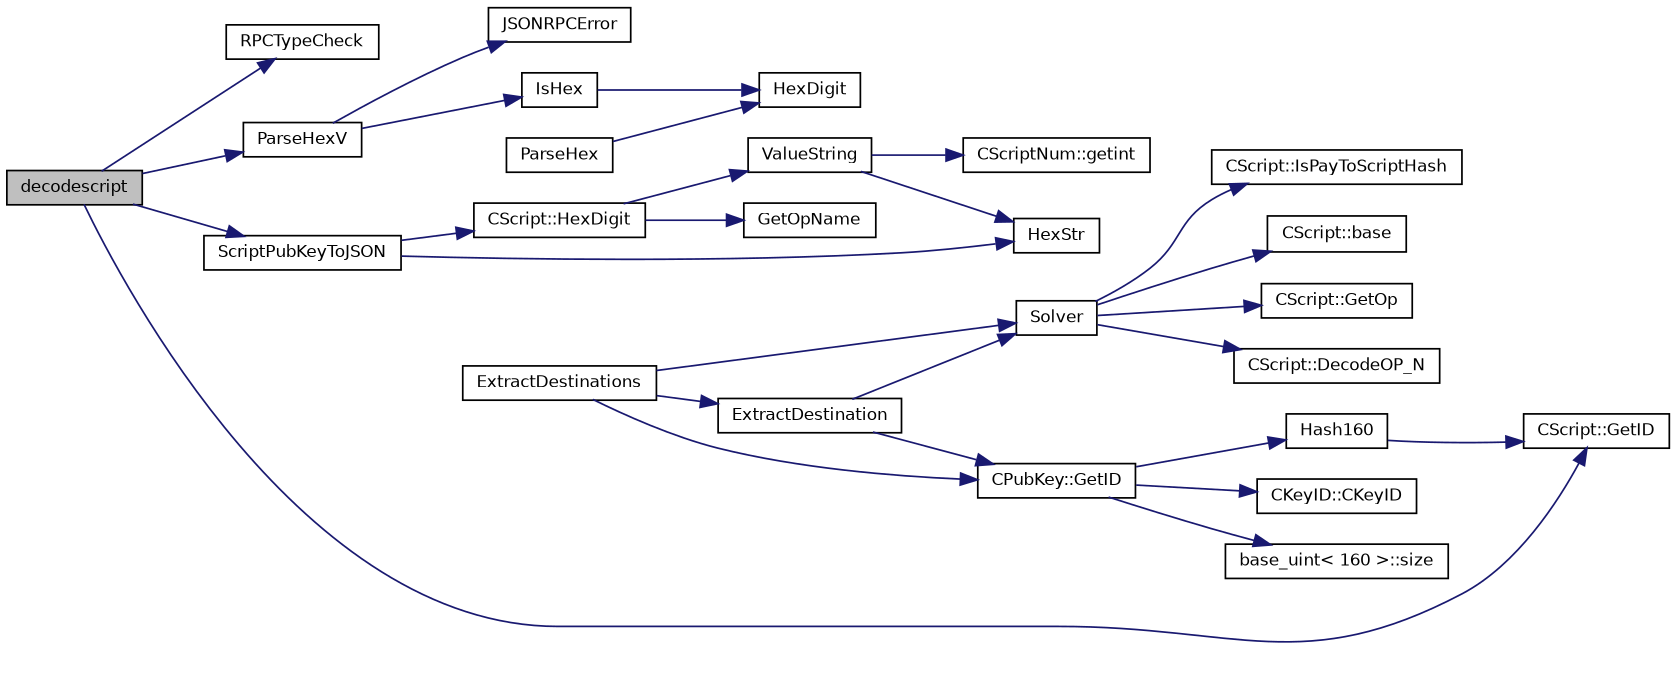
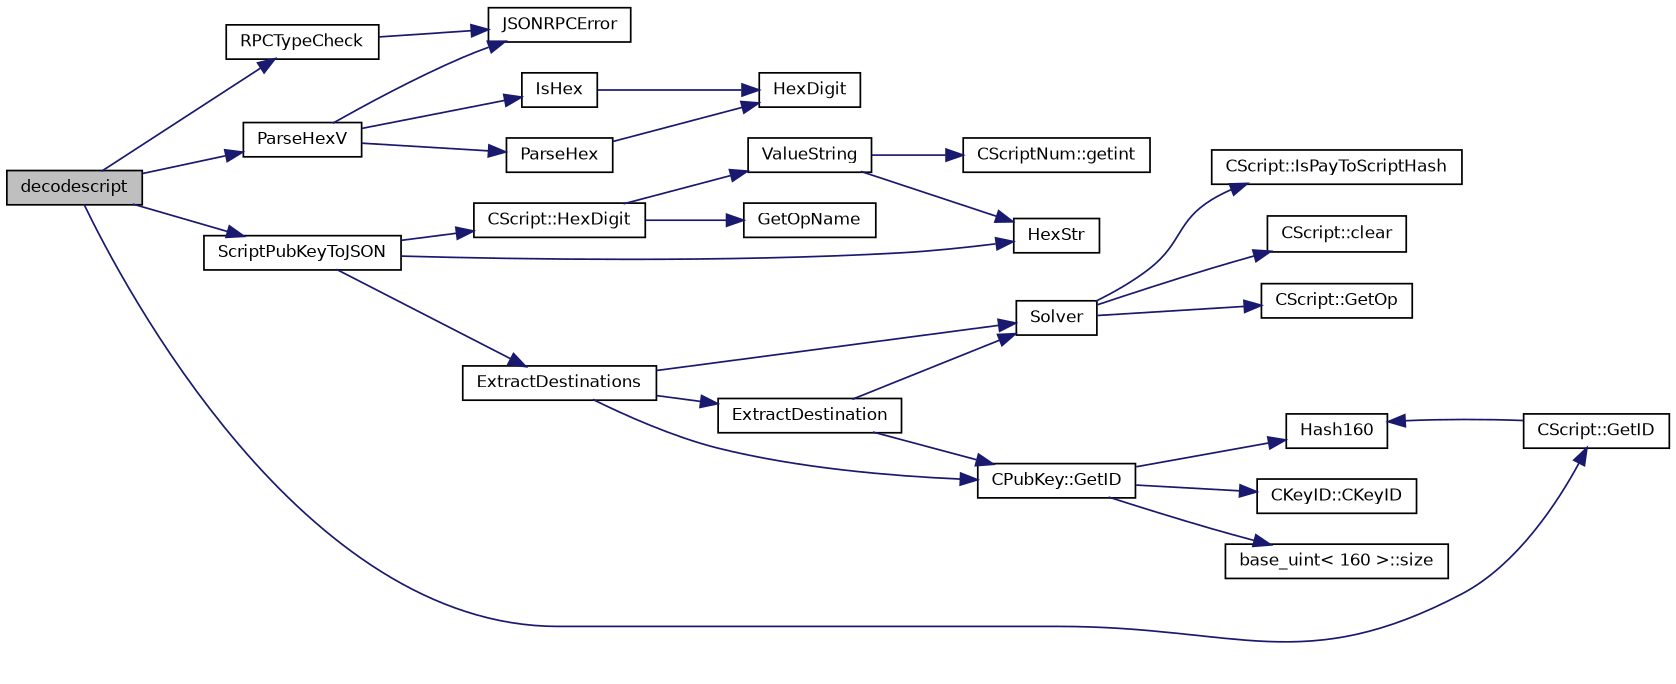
  digraph {
    rankdir=LR
    node [color=black fillcolor=white fontname=Helvetica fontsize=10 shape=record style=filled]
    edge [color=midnightblue fontname=Helvetica fontsize=10 labelfontname=Helvetica labelfontsize=10 style=solid]
    n1 [fillcolor=grey75 fontcolor=black height=0.2 label=decodescript width=0.4]
    n2 [height=0.2 label=RPCTypeCheck width=0.4]
    n3 [height=0.2 label=ParseHexV width=0.4]
    n4 [height=0.2 label=ScriptPubKeyToJSON width=0.4]
    n5 [height=0.2 label="CScript::GetID" width=0.4]
    n6 [height=0.2 label=JSONRPCError width=0.4]
    n7 [height=0.2 label=IsHex width=0.4]
    n8 [height=0.2 label=ParseHex width=0.4]
    n9 [height=0.2 label="CScript::HexDigit" width=0.4]
    n10 [height=0.2 label=HexStr width=0.4]
    n11 [height=0.2 label=ExtractDestinations width=0.4]
    n12 [height=0.2 label=Hash160 width=0.4]
    n13 [height=0.2 label=HexDigit width=0.4]
    n14 [height=0.2 label=ValueString width=0.4]
    n15 [height=0.2 label=GetOpName width=0.4]
    n16 [height=0.2 label=Solver width=0.4]
    n17 [height=0.2 label="CPubKey::GetID" width=0.4]
    n18 [height=0.2 label=ExtractDestination width=0.4]
    n19 [height=0.2 label="CScriptNum::getint" width=0.4]
    n20 [height=0.2 label="CScript::IsPayToScriptHash" width=0.4]
-   n21 [height=0.2 label="CScript::base" width=0.4]
+   n21 [height=0.2 label="CScript::clear" width=0.4]
    n22 [height=0.2 label="CScript::GetOp" width=0.4]
-   n23 [height=0.2 label="CScript::DecodeOP_N" width=0.4]
    n24 [height=0.2 label="CKeyID::CKeyID" width=0.4]
    n25 [height=0.2 label="base_uint\< 160 \>::size" width=0.4]
    n1 -> n2
    n1 -> n3
    n1 -> n4
    n1 -> n5
+   n2 -> n6
    n3 -> n6
    n3 -> n7
+   n3 -> n8
    n4 -> n9
    n4 -> n10
-   n12 -> n5
+   n4 -> n11
+   n5 -> n12
    n7 -> n13
    n8 -> n13
    n9 -> n14
    n9 -> n15
    n11 -> n16
    n11 -> n17
    n11 -> n18
    n14 -> n10
    n14 -> n19
    n16 -> n20
    n16 -> n21
    n16 -> n22
-   n16 -> n23
    n17 -> n12
    n17 -> n24
    n17 -> n25
    n18 -> n16
    n18 -> n17
  }
